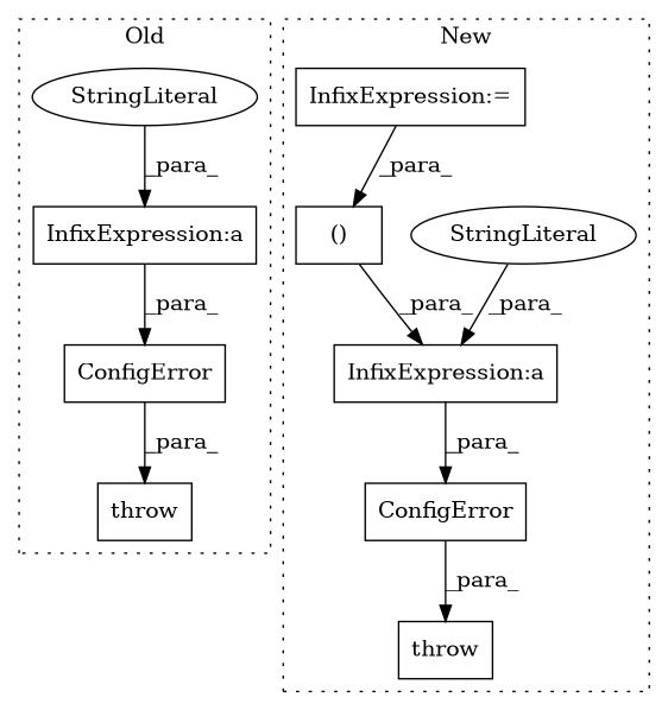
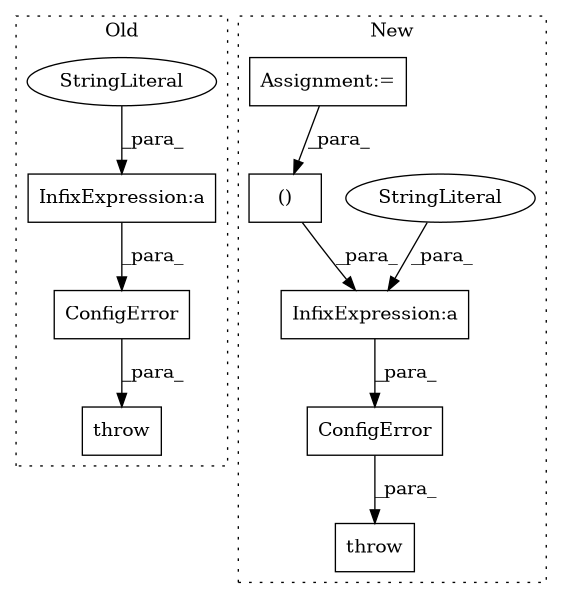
  digraph {
    node [a=32 l="12,2" shape=box]
    n1 [label=ConfigError s="17847,18412"]
    n2 [a=53 l=6 label=throw s=17841]
    n3 [a=27 l=10 label="InfixExpression:a" s=18332]
    n4 [a=45 l=473 label=StringLiteral s=17859 shape=ellipse]
    n5 [a=106 l=133 label="()" s=18563]
    n6 [a=27 l=10 label="InfixExpression:a" s=18553]
    n7 [a=45 l=534 label=StringLiteral s=18019 shape=ellipse]
    n8 [label=ConfigError s="18007,18696"]
    n9 [a=53 l=6 label=throw s=18001]
-   n10 [a=7 l=8 label="InfixExpression:=" s=17342]
+   n10 [a=7 l=8 label="Assignment:=" s=17342]
    subgraph cluster_1 {
      label=Old
      style=dotted
      n1
      n2
      n3
      n4
    }
    subgraph cluster_2 {
      label=New
      style=dotted
      n5
      n6
      n7
      n8
      n9
      n10
    }
    n1 -> n2 [label=_para_]
    n3 -> n1 [label=_para_]
    n4 -> n3 [label=_para_]
    n5 -> n6 [label=_para_]
    n6 -> n8 [label=_para_]
    n7 -> n6 [label=_para_]
    n8 -> n9 [label=_para_]
    n10 -> n5 [label=_para_]
  }
